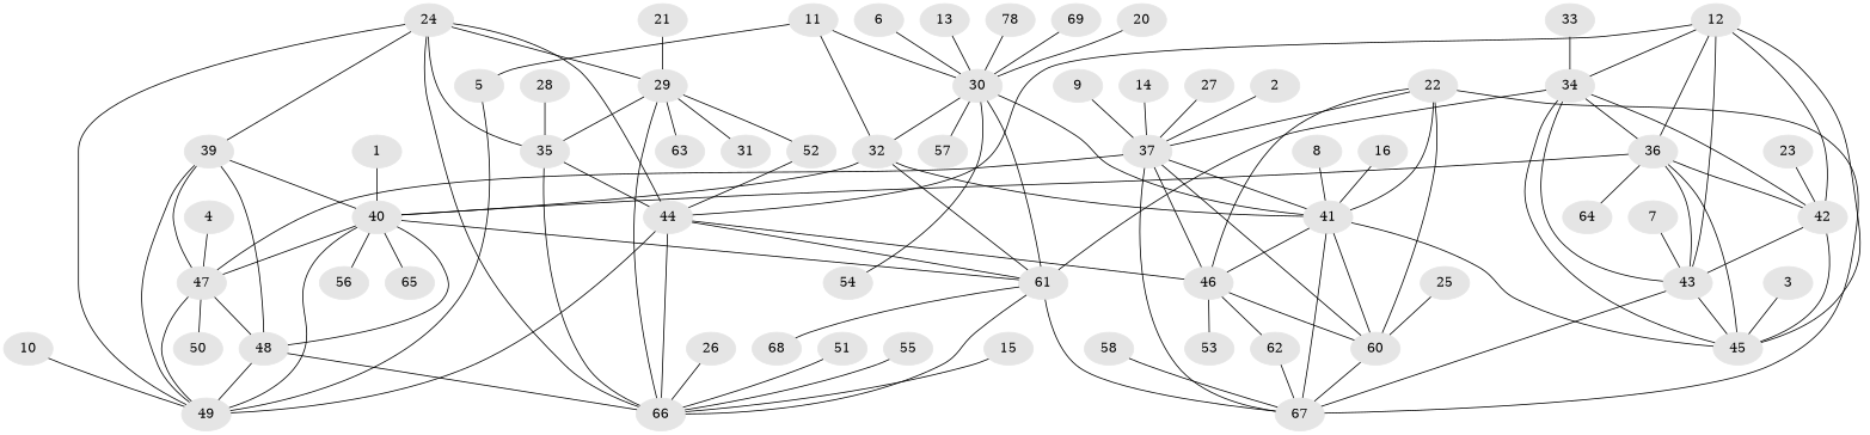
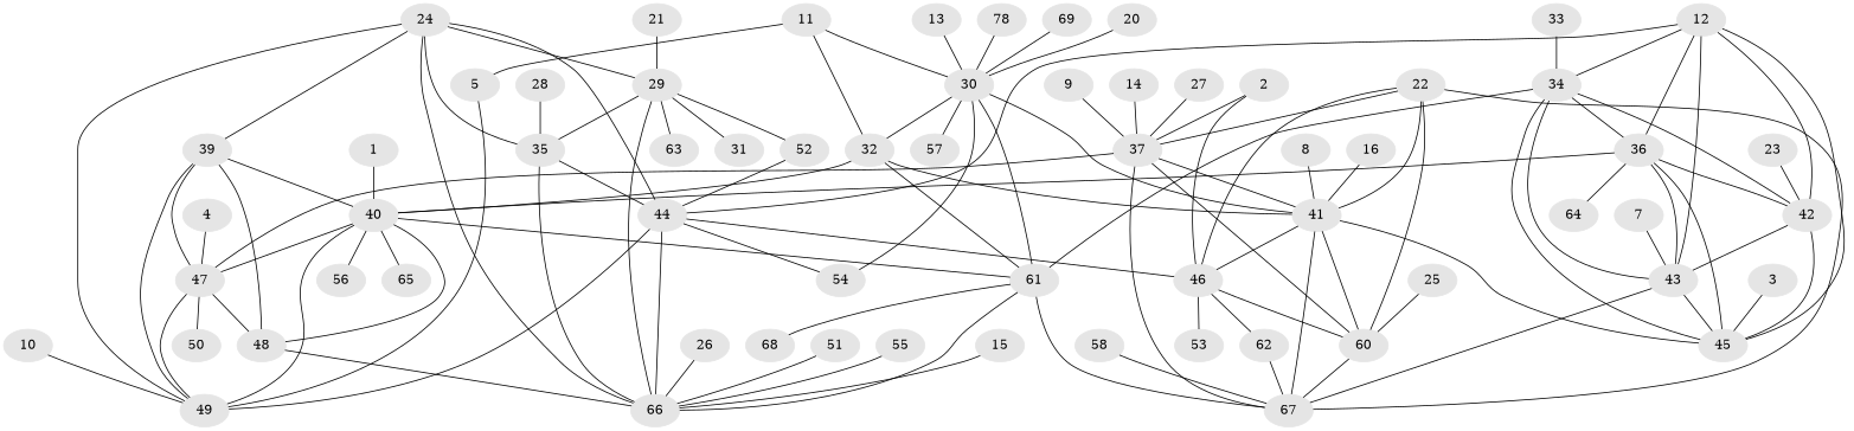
  graph {
    node [color=gray90 style=filled]
    edge [weight=1.0]
    1
    40
    47
    49
    61
    48
    56
    65
    2
    37
    41
    46
    60
    67
    3
    45
    4
    50
    5
-   6
    30
    32
    54
    57
    7
    43
    8
    9
    10
    11
    66
    68
    12
    34
    36
    42
    44
    64
    13
    14
    15
    16
    n43 [label=78]
    n44 [label=69]
    20
    21
    29
    35
    31
    52
    63
    22
    53
    62
    23
    24
    39
    25
    26
    27
    28
    33
    51
    55
    58
    1 -- 40
    40 -- 47
    40 -- 49 [weight=2.0]
    40 -- 61
    40 -- 48
    40 -- 56
    40 -- 65
    47 -- 49 [weight=2.0]
    47 -- 48
    47 -- 50
    61 -- 67
    61 -- 66
    61 -- 68
-   48 -- 49 [weight=2.0]
    48 -- 66
    2 -- 37
    37 -- 47
    37 -- 41
-   37 -- 46
+   2 -- 46
    37 -- 60
    37 -- 67
    41 -- 46
    41 -- 60
    41 -- 67
    41 -- 45
    46 -- 60
    46 -- 53
    46 -- 62
    60 -- 67
    3 -- 45
    4 -- 47
    5 -- 49
-   6 -- 30
    30 -- 61 [weight=4.0]
    30 -- 41
    30 -- 32 [weight=2.0]
    30 -- 54
    30 -- 57
    32 -- 40
    32 -- 61 [weight=2.0]
    32 -- 41
    7 -- 43
    43 -- 67
    43 -- 45
    8 -- 41
    9 -- 37
    10 -- 49
    11 -- 5 [weight=2.0]
    11 -- 30 [weight=2.0]
    11 -- 32
    12 -- 45
    12 -- 43
    12 -- 34
    12 -- 36
    12 -- 42
    12 -- 44
    34 -- 61
    34 -- 45
    34 -- 43
    34 -- 36
    34 -- 42
    36 -- 40
    36 -- 45
    36 -- 43
    36 -- 42
    36 -- 64
    42 -- 45
    42 -- 43
    44 -- 49
-   44 -- 61
+   44 -- 54
    44 -- 46
    44 -- 66 [weight=2.0]
    13 -- 30
    14 -- 37
    15 -- 66
    16 -- 41
    n43 -- 30
    n44 -- 30
    20 -- 30
    21 -- 29
    29 -- 66
    29 -- 35
    29 -- 31
    29 -- 52
    29 -- 63
    35 -- 66
    35 -- 44 [weight=2.0]
    52 -- 44 [weight=2.0]
    22 -- 37
    22 -- 41
    22 -- 46
    22 -- 60
    22 -- 67
    62 -- 67
    23 -- 42
    24 -- 49
    24 -- 66
    24 -- 44 [weight=2.0]
    24 -- 29
    24 -- 35
    24 -- 39
    39 -- 40
    39 -- 47
    39 -- 49 [weight=2.0]
    39 -- 48
    25 -- 60
    26 -- 66
    27 -- 37
    28 -- 35
    33 -- 34
    51 -- 66
    55 -- 66
    58 -- 67
  }
